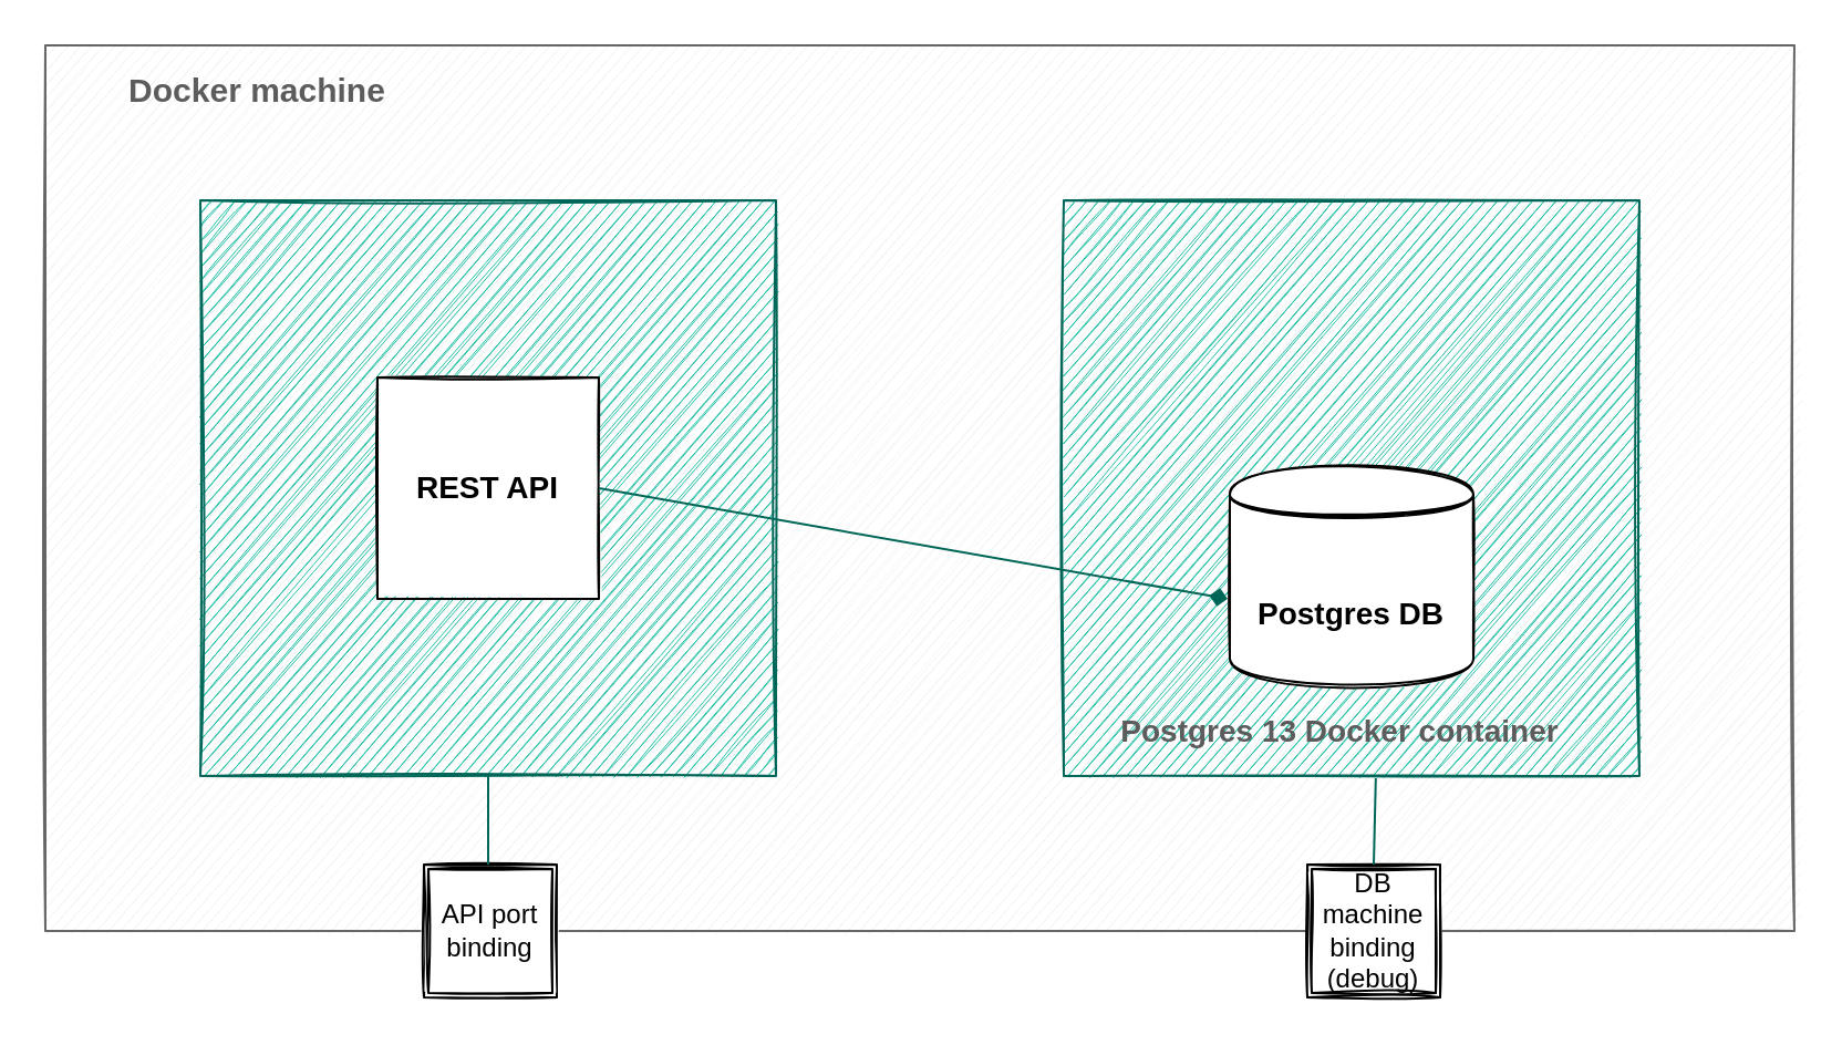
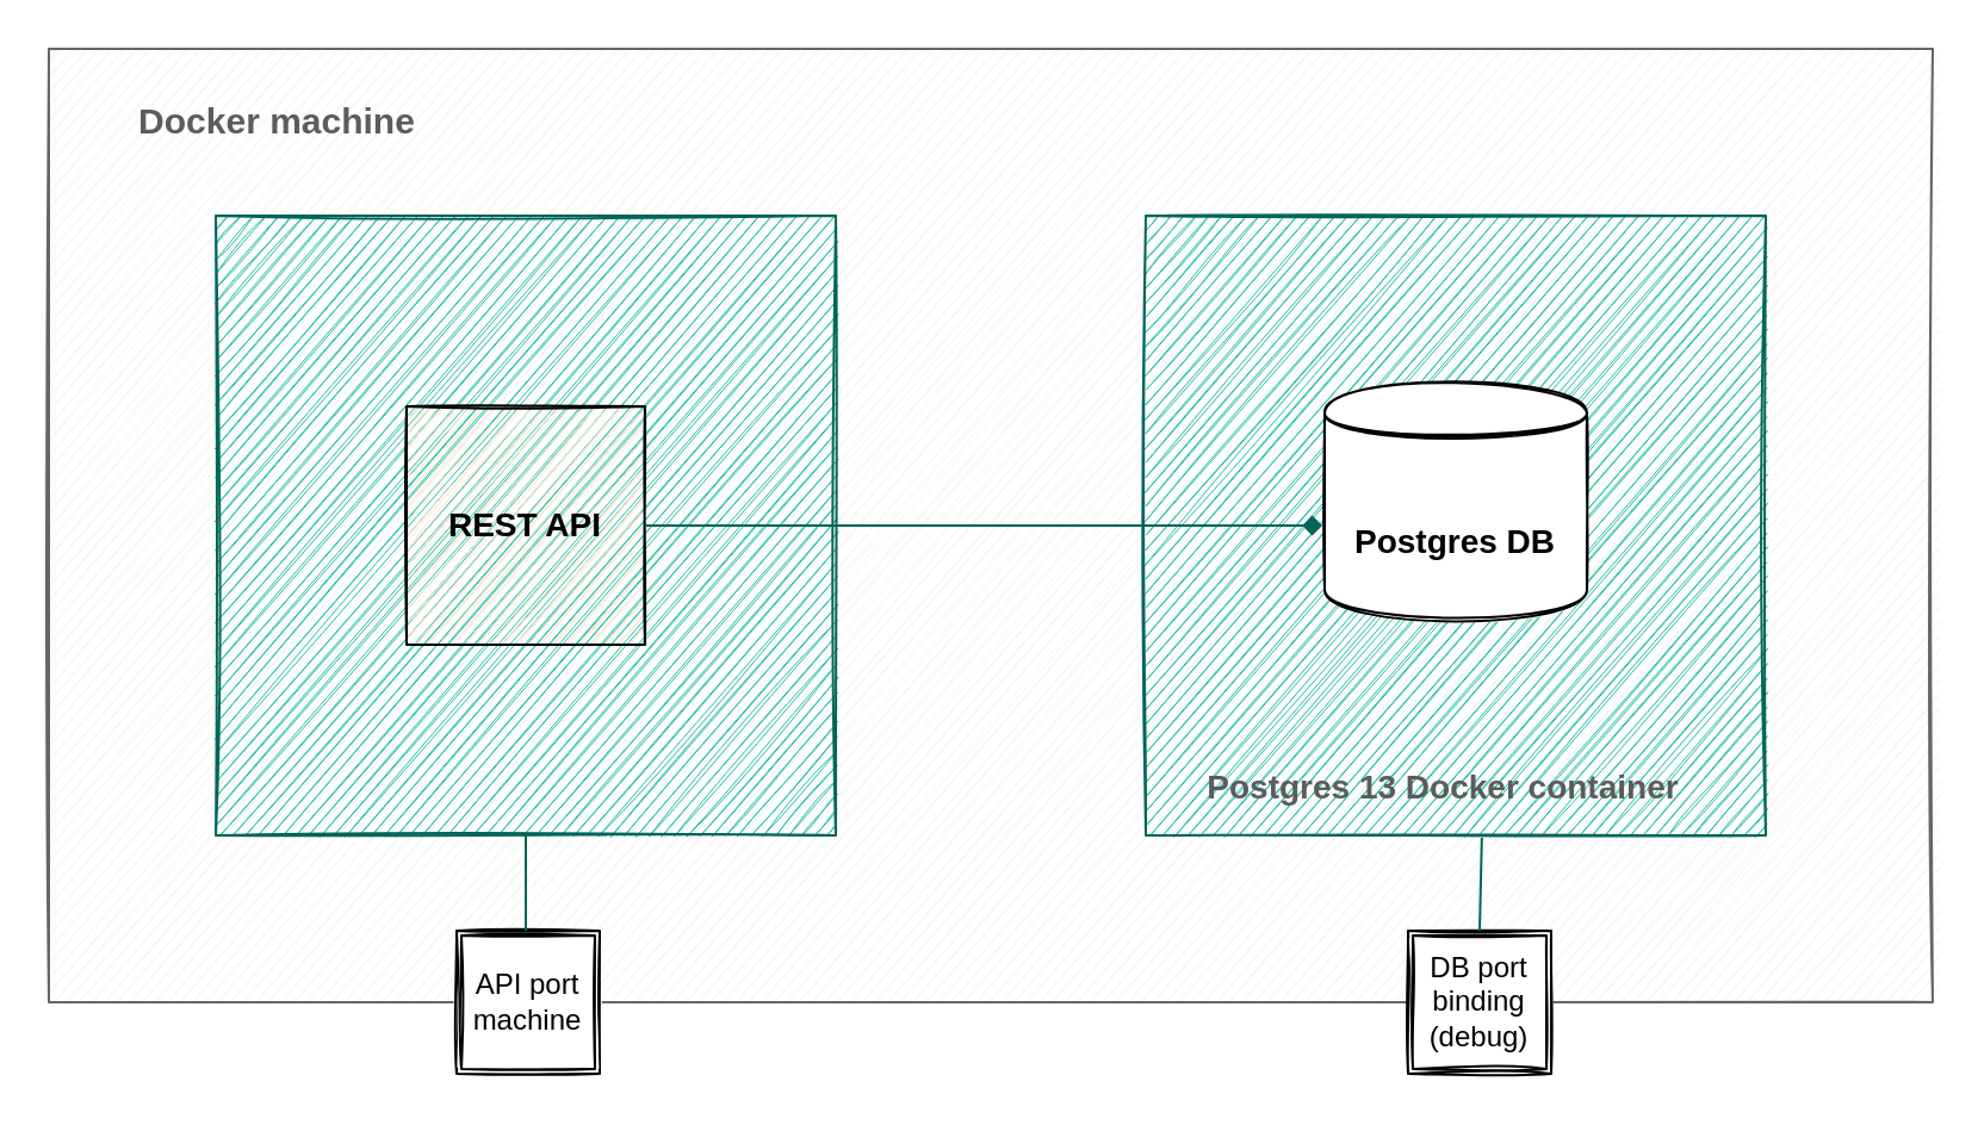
  <mxCell id="0" />
  <mxCell id="1" parent="0" />
  <mxCell id="2" value="" style="rounded=0;whiteSpace=wrap;html=1;sketch=1;fontColor=#333333;strokeColor=#666666;fillColor=#f5f5f5;" vertex="1" parent="1"><mxGeometry y="20" width="790" height="400" as="geometry" x="20" /></mxCell>
  <mxCell id="3" value="" style="whiteSpace=wrap;html=1;aspect=fixed;rounded=0;sketch=1;fontColor=#5C5C5C;strokeColor=#006658;fillColor=#21C0A5;" vertex="1" parent="1"><mxGeometry x="90" y="90" width="260" height="260" as="geometry" /></mxCell>
- <mxCell id="4" value="&lt;b&gt;&lt;font style=&quot;font-size: 14px&quot;&gt;REST API&lt;/font&gt;&lt;/b&gt;" style="whiteSpace=wrap;html=1;aspect=fixed;rounded=0;sketch=1;" vertex="1" parent="1"><mxGeometry x="170" y="170" width="100" height="100" as="geometry" /></mxCell>
+ <mxCell id="4" value="&lt;b&gt;&lt;font style=&quot;font-size: 14px&quot;&gt;REST API&lt;/font&gt;&lt;/b&gt;" style="whiteSpace=wrap;html=1;aspect=fixed;rounded=0;sketch=1;fillColor=#ffe6cc;" vertex="1" parent="1"><mxGeometry x="170" y="170" width="100" height="100" as="geometry" /></mxCell>
  <mxCell id="5" value="" style="whiteSpace=wrap;html=1;aspect=fixed;rounded=0;sketch=1;fontColor=#5C5C5C;strokeColor=#006658;fillColor=#21C0A5;" vertex="1" parent="1"><mxGeometry x="480" y="90" width="260" height="260" as="geometry" /></mxCell>
  <mxCell id="6" value="&lt;b&gt;&lt;font style=&quot;font-size: 14px&quot;&gt;Postgres 13 Docker container&lt;/font&gt;&lt;/b&gt;" style="text;html=1;strokeColor=none;fillColor=none;align=center;verticalAlign=middle;whiteSpace=wrap;rounded=0;sketch=1;fontColor=#5C5C5C;" vertex="1" parent="1"><mxGeometry x="495" y="320" width="220" height="20" as="geometry" /></mxCell>
- <mxCell id="7" value="&lt;b&gt;&lt;font style=&quot;font-size: 14px&quot;&gt;Postgres DB&lt;/font&gt;&lt;/b&gt;" style="shape=datastore;whiteSpace=wrap;html=1;rounded=0;sketch=1;" vertex="1" parent="1"><mxGeometry x="555" y="210" width="110" height="100" as="geometry" /></mxCell>
+ <mxCell id="7" value="&lt;b&gt;&lt;font style=&quot;font-size: 14px&quot;&gt;Postgres DB&lt;/font&gt;&lt;/b&gt;" style="shape=datastore;whiteSpace=wrap;html=1;rounded=0;sketch=1;" vertex="1" parent="1"><mxGeometry x="555" y="160" width="110" height="100" as="geometry" /></mxCell>
  <mxCell id="8" value="" style="endArrow=diamond;html=1;fontColor=#5C5C5C;strokeColor=#006658;fillColor=#21C0A5;exitX=1;exitY=0.5;exitDx=0;exitDy=0;entryX=-0.009;entryY=0.6;entryDx=0;entryDy=0;entryPerimeter=0;" edge="1" parent="1" source="4" target="7"><mxGeometry width="50" height="50" relative="1" as="geometry"><mxPoint x="390" y="420" as="sourcePoint" /><mxPoint x="440" y="370" as="targetPoint" /></mxGeometry></mxCell>
- <mxCell id="9" value="&lt;b&gt;&lt;font style=&quot;font-size: 15px&quot;&gt;Docker machine&lt;/font&gt;&lt;/b&gt;" style="text;html=1;strokeColor=none;fillColor=none;align=center;verticalAlign=middle;whiteSpace=wrap;rounded=0;sketch=1;fontColor=#5C5C5C;" vertex="1" parent="1"><mxGeometry x="41" y="30" width="150" height="20" as="geometry" /></mxCell>
- <mxCell id="10" value="API port binding" style="shape=ext;double=1;whiteSpace=wrap;html=1;aspect=fixed;rounded=0;sketch=1;" vertex="1" parent="1"><mxGeometry x="191" y="390" width="60" height="60" as="geometry" /></mxCell>
+ <mxCell id="9" value="&lt;b&gt;&lt;font style=&quot;font-size: 15px&quot;&gt;Docker machine&lt;/font&gt;&lt;/b&gt;" style="text;html=1;strokeColor=none;fillColor=none;align=center;verticalAlign=middle;whiteSpace=wrap;rounded=0;sketch=1;fontColor=#5C5C5C;" vertex="1" parent="1"><mxGeometry x="41" y="40" width="150" height="20" as="geometry" /></mxCell>
+ <mxCell id="10" value="API port machine" style="shape=ext;double=1;whiteSpace=wrap;html=1;aspect=fixed;rounded=0;sketch=1;" vertex="1" parent="1"><mxGeometry x="191" y="390" width="60" height="60" as="geometry" /></mxCell>
  <mxCell id="11" value="" style="endArrow=none;html=1;fontColor=#5C5C5C;strokeColor=#006658;fillColor=#21C0A5;entryX=0.5;entryY=1;entryDx=0;entryDy=0;" edge="1" parent="1" target="3"><mxGeometry width="50" height="50" relative="1" as="geometry"><mxPoint x="220" y="390" as="sourcePoint" /><mxPoint x="270" y="340" as="targetPoint" /></mxGeometry></mxCell>
- <mxCell id="12" value="&lt;div&gt;DB machine binding&lt;/div&gt;&lt;div&gt;(debug)&lt;br&gt;&lt;/div&gt;" style="shape=ext;double=1;whiteSpace=wrap;html=1;aspect=fixed;rounded=0;sketch=1;" vertex="1" parent="1"><mxGeometry x="590" y="390" width="60" height="60" as="geometry" /></mxCell>
+ <mxCell id="12" value="&lt;div&gt;DB port binding&lt;/div&gt;&lt;div&gt;(debug)&lt;br&gt;&lt;/div&gt;" style="shape=ext;double=1;whiteSpace=wrap;html=1;aspect=fixed;rounded=0;sketch=1;" vertex="1" parent="1"><mxGeometry x="590" y="390" width="60" height="60" as="geometry" /></mxCell>
  <mxCell id="13" value="" style="endArrow=none;html=1;fontColor=#5C5C5C;strokeColor=#006658;fillColor=#21C0A5;exitX=0.5;exitY=0;exitDx=0;exitDy=0;entryX=0.542;entryY=1.004;entryDx=0;entryDy=0;entryPerimeter=0;" edge="1" parent="1" source="12" target="5"><mxGeometry width="50" height="50" relative="1" as="geometry"><mxPoint x="480" y="380" as="sourcePoint" /><mxPoint x="530" y="330" as="targetPoint" /></mxGeometry></mxCell>
